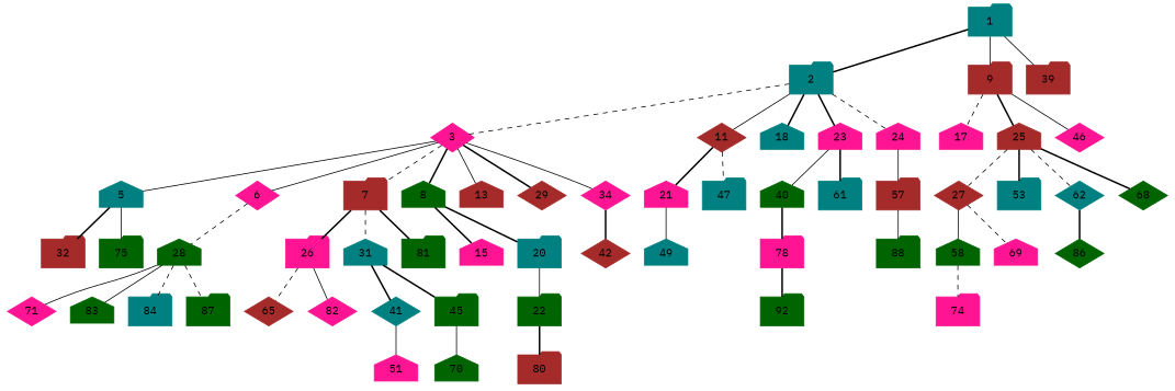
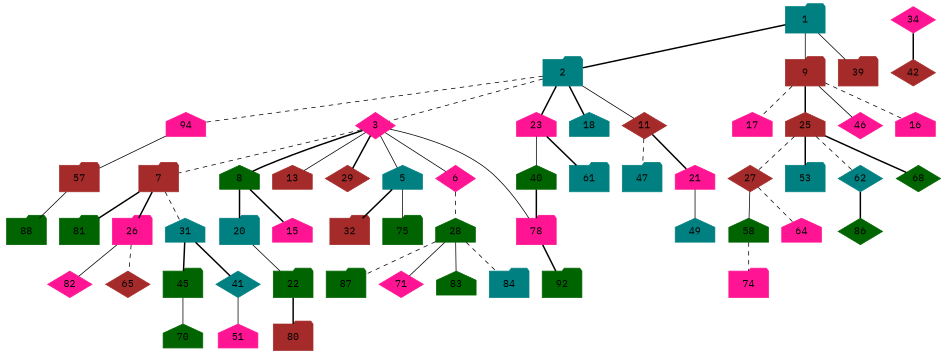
  graph {
    fontname="IBM Plex Mono"
    node [color=deeppink fontname="IBM Plex Mono" shape=folder style=filled]
    edge [fontname="IBM Plex Mono" style=bold]
    1 [color=teal super="+36"]
    2 [color=teal super="+4"]
    9 [color=brown super="+14"]
    39 [color=brown]
    3 [shape=diamond super="+10"]
    11 [color=brown shape=diamond super="+12"]
    18 [color=teal shape=house super="+46"]
    23 [shape=house super="+30"]
-   24 [shape=house super="+35"]
+   24 [shape=house super="+35" label=94]
+   16 [shape=house super="+19"]
    17 [shape=house super="+52"]
    25 [color=brown shape=house super="+33"]
    n13 [label=46 shape=diamond]
    5 [color=teal shape=house super="+55"]
    6 [shape=diamond]
    7 [color=brown super="+67"]
    8 [color=darkgreen shape=house]
    13 [color=brown shape=house]
    29 [color=brown shape=diamond]
    34 [shape=diamond]
    21 [shape=house super="+56"]
    47 [color=teal super="+73"]
    40 [color=darkgreen shape=house super="+72"]
    61 [color=teal]
    57 [color=brown super="+64"]
    32 [color=brown]
    75 [color=darkgreen]
    28 [color=darkgreen shape=house super="+37"]
    26 [super="+48"]
    31 [color=teal shape=house super="+38"]
    81 [color=darkgreen]
    15 [shape=house super="+60"]
    20 [color=teal super="+91"]
    42 [color=brown shape=diamond super="+54"]
    71 [shape=diamond super="+89"]
    83 [color=darkgreen shape=house]
    84 [color=teal]
    87 [color=darkgreen]
    65 [color=brown shape=diamond super="+77"]
    82 [shape=diamond]
    41 [color=teal shape=diamond super="+50"]
    45 [color=darkgreen]
    22 [color=darkgreen super="+44"]
    27 [color=brown shape=diamond super="+66"]
    53 [color=teal]
    62 [color=teal shape=diamond super="+63"]
    68 [color=darkgreen shape=diamond super="+79"]
    49 [color=teal shape=house super="+76"]
    80 [color=brown]
    78
    88 [color=darkgreen]
    58 [color=darkgreen shape=house]
-   69 [shape=house]
+   69 [shape=house label=64]
    86 [color=darkgreen shape=diamond]
    74 [super="+85"]
    51 [shape=house super="+59"]
    70 [color=darkgreen shape=house super="+90"]
    92 [color=darkgreen]
    1 -- 2
    1 -- 9 [style=solid]
    1 -- 39 [style=solid]
    2 -- 3 [style=dashed]
    2 -- 11 [style=solid]
    2 -- 18
    2 -- 23
    2 -- 24 [style=dashed]
+   9 -- 16 [style=dashed]
    9 -- 17 [style=dashed]
    9 -- 25
    9 -- n13 [style=solid]
    3 -- 5 [style=solid]
    3 -- 6 [style=solid]
    3 -- 7 [style=dashed]
    3 -- 8
    3 -- 13 [style=solid]
    3 -- 29
-   3 -- 34 [style=solid]
+   3 -- 78 [style=solid]
    11 -- 21
    11 -- 47 [style=dashed]
    23 -- 40 [style=solid]
    23 -- 61
    24 -- 57 [style=solid]
    25 -- 27 [style=dashed]
    25 -- 53
    25 -- 62 [style=dashed]
    25 -- 68
    5 -- 32
    5 -- 75 [style=solid]
    6 -- 28 [style=dashed]
    7 -- 26
    7 -- 31 [style=dashed]
    7 -- 81
    8 -- 15
    8 -- 20
    34 -- 42
    21 -- 49 [style=solid]
    40 -- 78
    57 -- 88 [style=solid]
    28 -- 71 [style=solid]
    28 -- 83 [style=solid]
    28 -- 84 [style=dashed]
    28 -- 87 [style=dashed]
    26 -- 65 [style=dashed]
    26 -- 82 [style=solid]
    31 -- 41
    31 -- 45
    20 -- 22 [style=solid]
    41 -- 51 [style=solid]
    45 -- 70 [style=solid]
    22 -- 80
    27 -- 58 [style=solid]
    27 -- 69 [style=dashed]
    62 -- 86
    78 -- 92
    58 -- 74 [style=dashed]
  }
